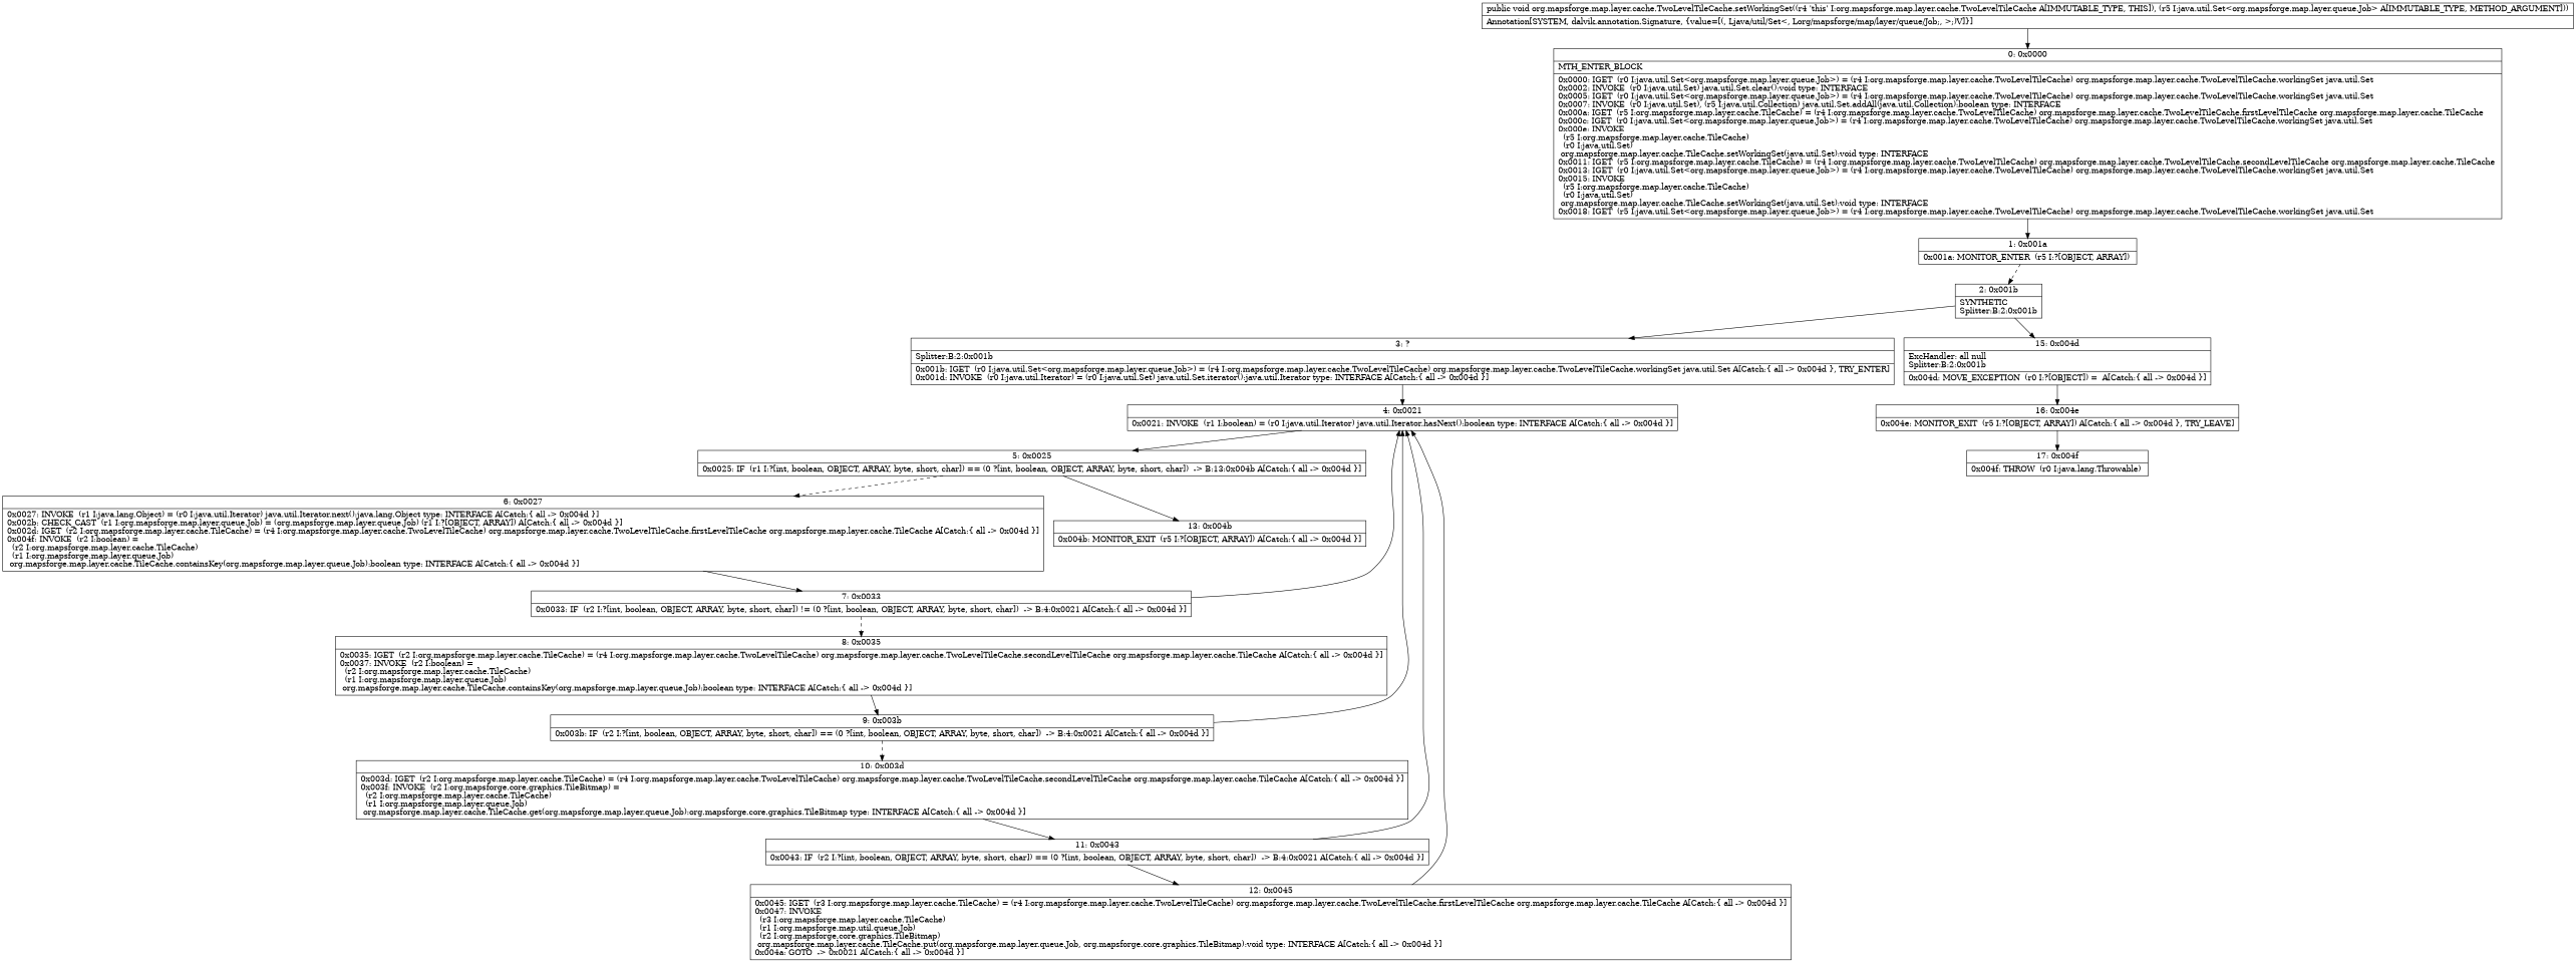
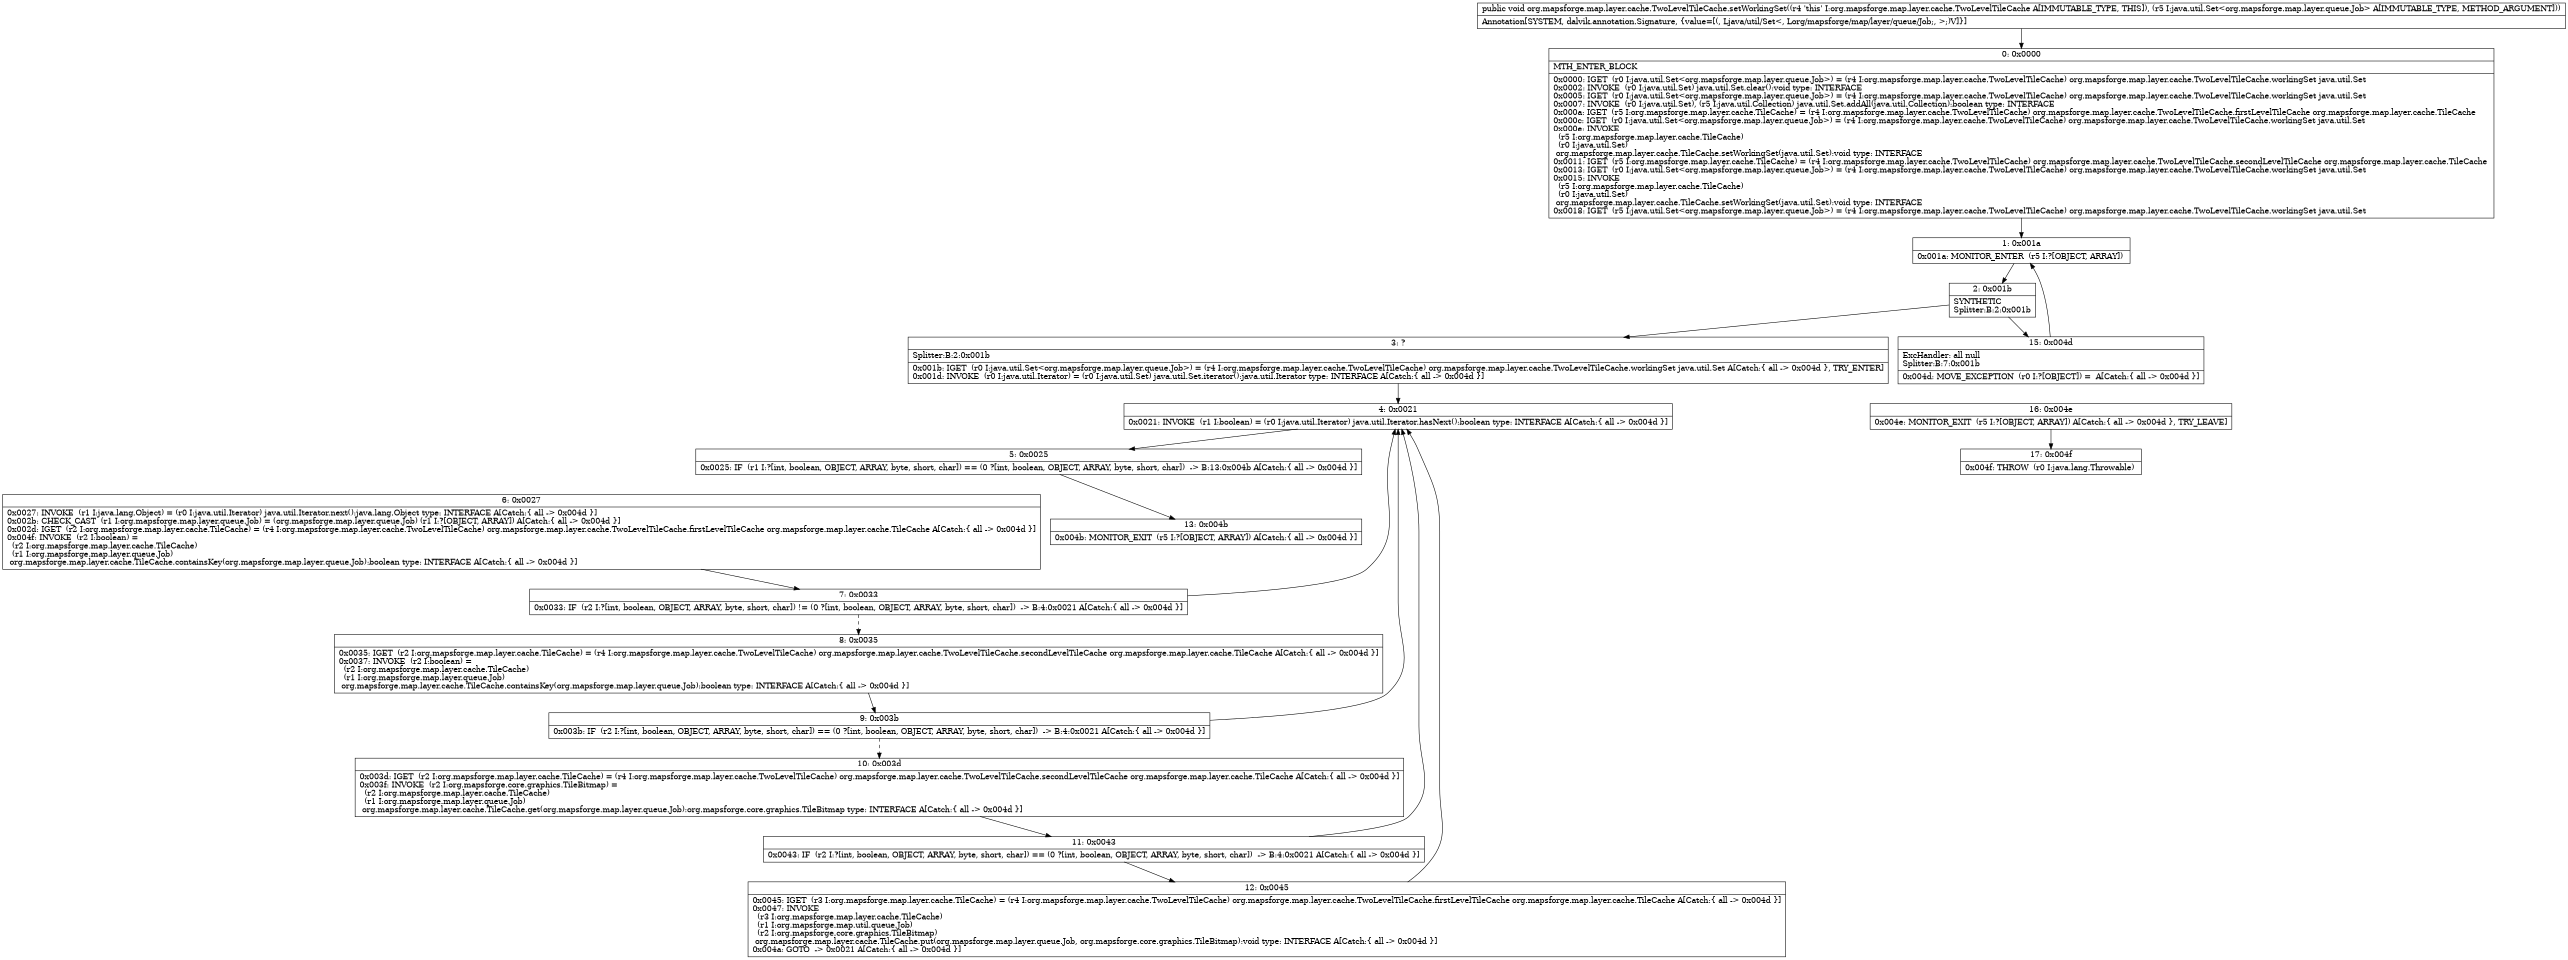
  digraph {
    node [shape=record]
    n1 [label="{0\:\ 0x0000|MTH_ENTER_BLOCK\l|0x0000: IGET  (r0 I:java.util.Set\<org.mapsforge.map.layer.queue.Job\>) = (r4 I:org.mapsforge.map.layer.cache.TwoLevelTileCache) org.mapsforge.map.layer.cache.TwoLevelTileCache.workingSet java.util.Set \l0x0002: INVOKE  (r0 I:java.util.Set) java.util.Set.clear():void type: INTERFACE \l0x0005: IGET  (r0 I:java.util.Set\<org.mapsforge.map.layer.queue.Job\>) = (r4 I:org.mapsforge.map.layer.cache.TwoLevelTileCache) org.mapsforge.map.layer.cache.TwoLevelTileCache.workingSet java.util.Set \l0x0007: INVOKE  (r0 I:java.util.Set), (r5 I:java.util.Collection) java.util.Set.addAll(java.util.Collection):boolean type: INTERFACE \l0x000a: IGET  (r5 I:org.mapsforge.map.layer.cache.TileCache) = (r4 I:org.mapsforge.map.layer.cache.TwoLevelTileCache) org.mapsforge.map.layer.cache.TwoLevelTileCache.firstLevelTileCache org.mapsforge.map.layer.cache.TileCache \l0x000c: IGET  (r0 I:java.util.Set\<org.mapsforge.map.layer.queue.Job\>) = (r4 I:org.mapsforge.map.layer.cache.TwoLevelTileCache) org.mapsforge.map.layer.cache.TwoLevelTileCache.workingSet java.util.Set \l0x000e: INVOKE  \l  (r5 I:org.mapsforge.map.layer.cache.TileCache)\l  (r0 I:java.util.Set)\l org.mapsforge.map.layer.cache.TileCache.setWorkingSet(java.util.Set):void type: INTERFACE \l0x0011: IGET  (r5 I:org.mapsforge.map.layer.cache.TileCache) = (r4 I:org.mapsforge.map.layer.cache.TwoLevelTileCache) org.mapsforge.map.layer.cache.TwoLevelTileCache.secondLevelTileCache org.mapsforge.map.layer.cache.TileCache \l0x0013: IGET  (r0 I:java.util.Set\<org.mapsforge.map.layer.queue.Job\>) = (r4 I:org.mapsforge.map.layer.cache.TwoLevelTileCache) org.mapsforge.map.layer.cache.TwoLevelTileCache.workingSet java.util.Set \l0x0015: INVOKE  \l  (r5 I:org.mapsforge.map.layer.cache.TileCache)\l  (r0 I:java.util.Set)\l org.mapsforge.map.layer.cache.TileCache.setWorkingSet(java.util.Set):void type: INTERFACE \l0x0018: IGET  (r5 I:java.util.Set\<org.mapsforge.map.layer.queue.Job\>) = (r4 I:org.mapsforge.map.layer.cache.TwoLevelTileCache) org.mapsforge.map.layer.cache.TwoLevelTileCache.workingSet java.util.Set \l}"]
    n2 [label="{1\:\ 0x001a|0x001a: MONITOR_ENTER  (r5 I:?[OBJECT, ARRAY]) \l}"]
    n3 [label="{2\:\ 0x001b|SYNTHETIC\lSplitter:B:2:0x001b\l}"]
    n4 [label="{3\:\ ?|Splitter:B:2:0x001b\l|0x001b: IGET  (r0 I:java.util.Set\<org.mapsforge.map.layer.queue.Job\>) = (r4 I:org.mapsforge.map.layer.cache.TwoLevelTileCache) org.mapsforge.map.layer.cache.TwoLevelTileCache.workingSet java.util.Set A[Catch:\{ all \-\> 0x004d \}, TRY_ENTER]\l0x001d: INVOKE  (r0 I:java.util.Iterator) = (r0 I:java.util.Set) java.util.Set.iterator():java.util.Iterator type: INTERFACE A[Catch:\{ all \-\> 0x004d \}]\l}"]
-   n5 [label="{15\:\ 0x004d|ExcHandler: all null\lSplitter:B:2:0x001b\l|0x004d: MOVE_EXCEPTION  (r0 I:?[OBJECT]) =  A[Catch:\{ all \-\> 0x004d \}]\l}"]
+   n5 [label="{15\:\ 0x004d|ExcHandler: all null\lSplitter:B:7:0x001b\l|0x004d: MOVE_EXCEPTION  (r0 I:?[OBJECT]) =  A[Catch:\{ all \-\> 0x004d \}]\l}"]
    n6 [label="{4\:\ 0x0021|0x0021: INVOKE  (r1 I:boolean) = (r0 I:java.util.Iterator) java.util.Iterator.hasNext():boolean type: INTERFACE A[Catch:\{ all \-\> 0x004d \}]\l}"]
    n7 [label="{16\:\ 0x004e|0x004e: MONITOR_EXIT  (r5 I:?[OBJECT, ARRAY]) A[Catch:\{ all \-\> 0x004d \}, TRY_LEAVE]\l}"]
    n8 [label="{5\:\ 0x0025|0x0025: IF  (r1 I:?[int, boolean, OBJECT, ARRAY, byte, short, char]) == (0 ?[int, boolean, OBJECT, ARRAY, byte, short, char])  \-\> B:13:0x004b A[Catch:\{ all \-\> 0x004d \}]\l}"]
    n9 [label="{6\:\ 0x0027|0x0027: INVOKE  (r1 I:java.lang.Object) = (r0 I:java.util.Iterator) java.util.Iterator.next():java.lang.Object type: INTERFACE A[Catch:\{ all \-\> 0x004d \}]\l0x002b: CHECK_CAST  (r1 I:org.mapsforge.map.layer.queue.Job) = (org.mapsforge.map.layer.queue.Job) (r1 I:?[OBJECT, ARRAY]) A[Catch:\{ all \-\> 0x004d \}]\l0x002d: IGET  (r2 I:org.mapsforge.map.layer.cache.TileCache) = (r4 I:org.mapsforge.map.layer.cache.TwoLevelTileCache) org.mapsforge.map.layer.cache.TwoLevelTileCache.firstLevelTileCache org.mapsforge.map.layer.cache.TileCache A[Catch:\{ all \-\> 0x004d \}]\l0x004f: INVOKE  (r2 I:boolean) = \l  (r2 I:org.mapsforge.map.layer.cache.TileCache)\l  (r1 I:org.mapsforge.map.layer.queue.Job)\l org.mapsforge.map.layer.cache.TileCache.containsKey(org.mapsforge.map.layer.queue.Job):boolean type: INTERFACE A[Catch:\{ all \-\> 0x004d \}]\l}"]
    n10 [label="{13\:\ 0x004b|0x004b: MONITOR_EXIT  (r5 I:?[OBJECT, ARRAY]) A[Catch:\{ all \-\> 0x004d \}]\l}"]
    n11 [label="{7\:\ 0x0033|0x0033: IF  (r2 I:?[int, boolean, OBJECT, ARRAY, byte, short, char]) != (0 ?[int, boolean, OBJECT, ARRAY, byte, short, char])  \-\> B:4:0x0021 A[Catch:\{ all \-\> 0x004d \}]\l}"]
    n12 [label="{8\:\ 0x0035|0x0035: IGET  (r2 I:org.mapsforge.map.layer.cache.TileCache) = (r4 I:org.mapsforge.map.layer.cache.TwoLevelTileCache) org.mapsforge.map.layer.cache.TwoLevelTileCache.secondLevelTileCache org.mapsforge.map.layer.cache.TileCache A[Catch:\{ all \-\> 0x004d \}]\l0x0037: INVOKE  (r2 I:boolean) = \l  (r2 I:org.mapsforge.map.layer.cache.TileCache)\l  (r1 I:org.mapsforge.map.layer.queue.Job)\l org.mapsforge.map.layer.cache.TileCache.containsKey(org.mapsforge.map.layer.queue.Job):boolean type: INTERFACE A[Catch:\{ all \-\> 0x004d \}]\l}"]
    n13 [label="{9\:\ 0x003b|0x003b: IF  (r2 I:?[int, boolean, OBJECT, ARRAY, byte, short, char]) == (0 ?[int, boolean, OBJECT, ARRAY, byte, short, char])  \-\> B:4:0x0021 A[Catch:\{ all \-\> 0x004d \}]\l}"]
    n14 [label="{10\:\ 0x003d|0x003d: IGET  (r2 I:org.mapsforge.map.layer.cache.TileCache) = (r4 I:org.mapsforge.map.layer.cache.TwoLevelTileCache) org.mapsforge.map.layer.cache.TwoLevelTileCache.secondLevelTileCache org.mapsforge.map.layer.cache.TileCache A[Catch:\{ all \-\> 0x004d \}]\l0x003f: INVOKE  (r2 I:org.mapsforge.core.graphics.TileBitmap) = \l  (r2 I:org.mapsforge.map.layer.cache.TileCache)\l  (r1 I:org.mapsforge.map.layer.queue.Job)\l org.mapsforge.map.layer.cache.TileCache.get(org.mapsforge.map.layer.queue.Job):org.mapsforge.core.graphics.TileBitmap type: INTERFACE A[Catch:\{ all \-\> 0x004d \}]\l}"]
    n15 [label="{11\:\ 0x0043|0x0043: IF  (r2 I:?[int, boolean, OBJECT, ARRAY, byte, short, char]) == (0 ?[int, boolean, OBJECT, ARRAY, byte, short, char])  \-\> B:4:0x0021 A[Catch:\{ all \-\> 0x004d \}]\l}"]
    n16 [label="{12\:\ 0x0045|0x0045: IGET  (r3 I:org.mapsforge.map.layer.cache.TileCache) = (r4 I:org.mapsforge.map.layer.cache.TwoLevelTileCache) org.mapsforge.map.layer.cache.TwoLevelTileCache.firstLevelTileCache org.mapsforge.map.layer.cache.TileCache A[Catch:\{ all \-\> 0x004d \}]\l0x0047: INVOKE  \l  (r3 I:org.mapsforge.map.layer.cache.TileCache)\l  (r1 I:org.mapsforge.map.util.queue.Job)\l  (r2 I:org.mapsforge.core.graphics.TileBitmap)\l org.mapsforge.map.layer.cache.TileCache.put(org.mapsforge.map.layer.queue.Job, org.mapsforge.core.graphics.TileBitmap):void type: INTERFACE A[Catch:\{ all \-\> 0x004d \}]\l0x004a: GOTO  \-\> 0x0021 A[Catch:\{ all \-\> 0x004d \}]\l}"]
    n17 [label="{17\:\ 0x004f|0x004f: THROW  (r0 I:java.lang.Throwable) \l}"]
    n18 [label="{public void org.mapsforge.map.layer.cache.TwoLevelTileCache.setWorkingSet((r4 'this' I:org.mapsforge.map.layer.cache.TwoLevelTileCache A[IMMUTABLE_TYPE, THIS]), (r5 I:java.util.Set\<org.mapsforge.map.layer.queue.Job\> A[IMMUTABLE_TYPE, METHOD_ARGUMENT]))  | Annotation[SYSTEM, dalvik.annotation.Signature, \{value=[(, Ljava\/util\/Set\<, Lorg\/mapsforge\/map\/layer\/queue\/Job;, \>;)V]\}]\l}"]
    n1 -> n2
-   n2 -> n3 [style=dashed]
+   n2 -> n3
    n3 -> n4
    n3 -> n5
    n4 -> n6
-   n5 -> n7
+   n5 -> n2
    n6 -> n8
    n7 -> n17
-   n8 -> n9 [style=dashed]
    n8 -> n10
    n9 -> n11
    n11 -> n6
    n11 -> n12 [style=dashed]
    n12 -> n13
    n13 -> n6
    n13 -> n14 [style=dashed]
    n14 -> n15
    n15 -> n6
    n15 -> n16 [style=solid]
    n16 -> n6
    n18 -> n1
  }
